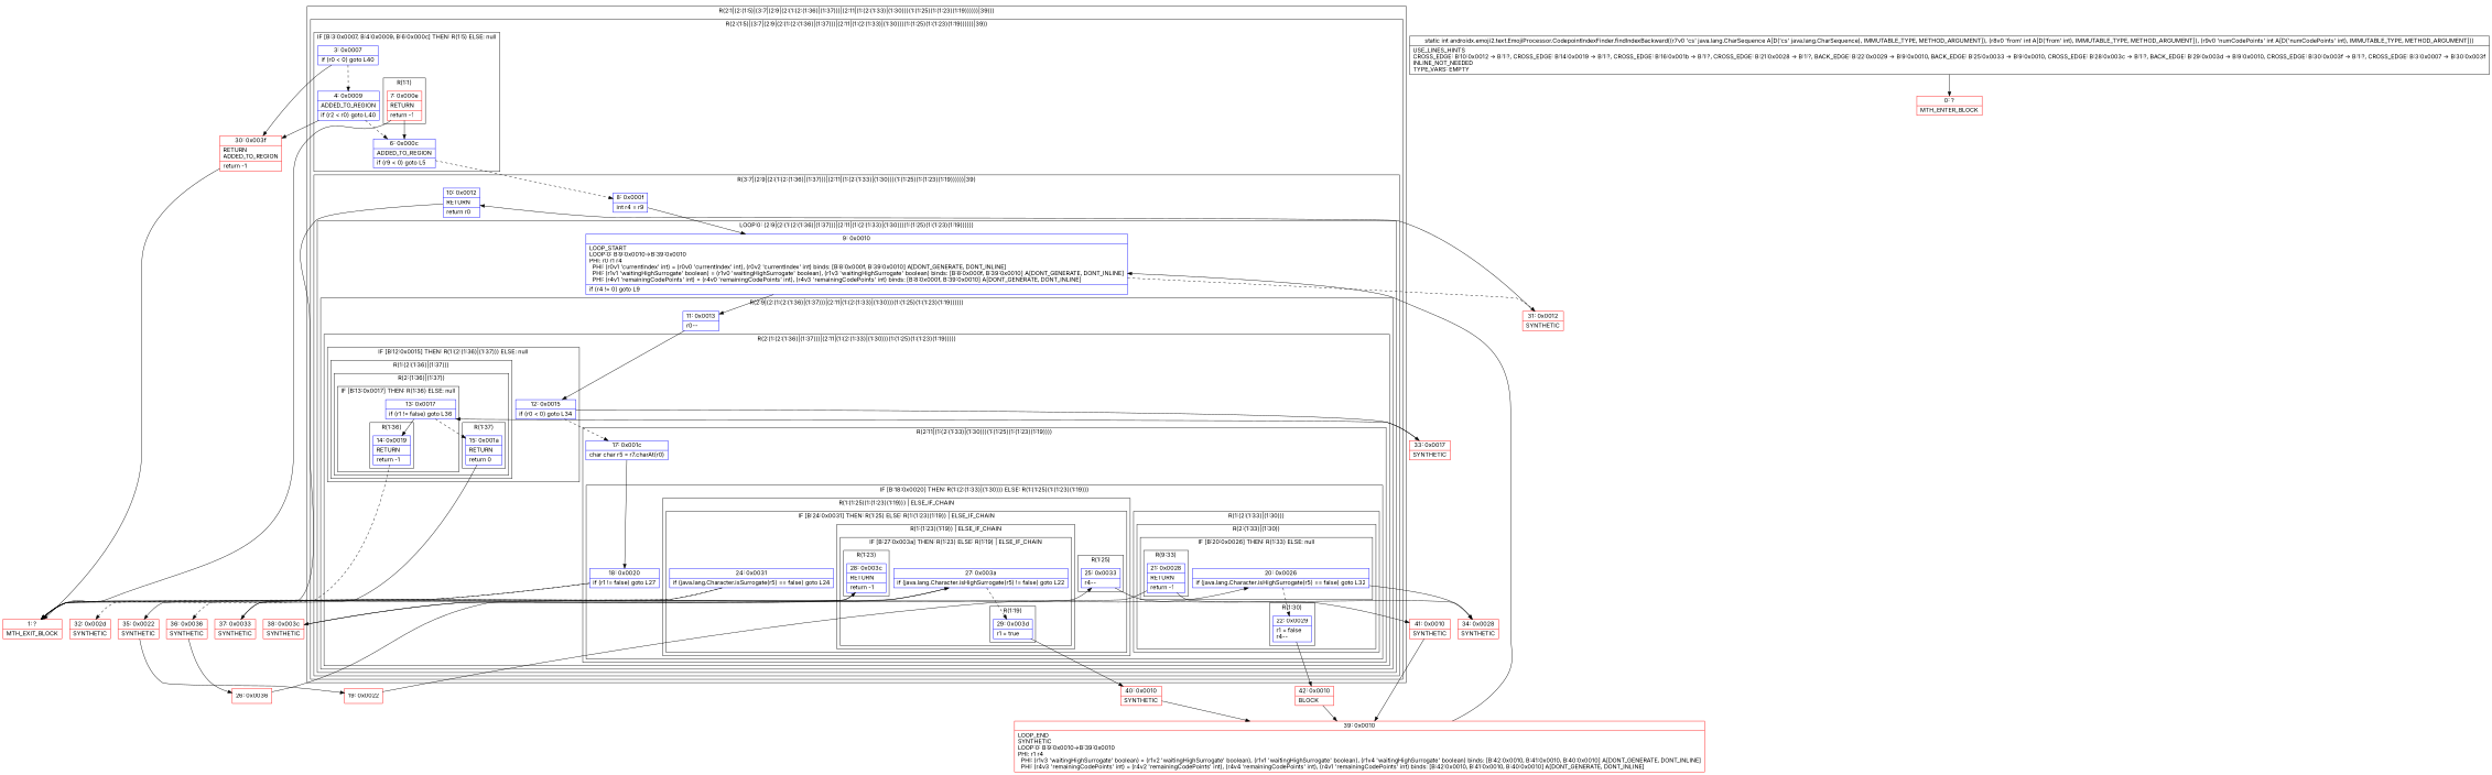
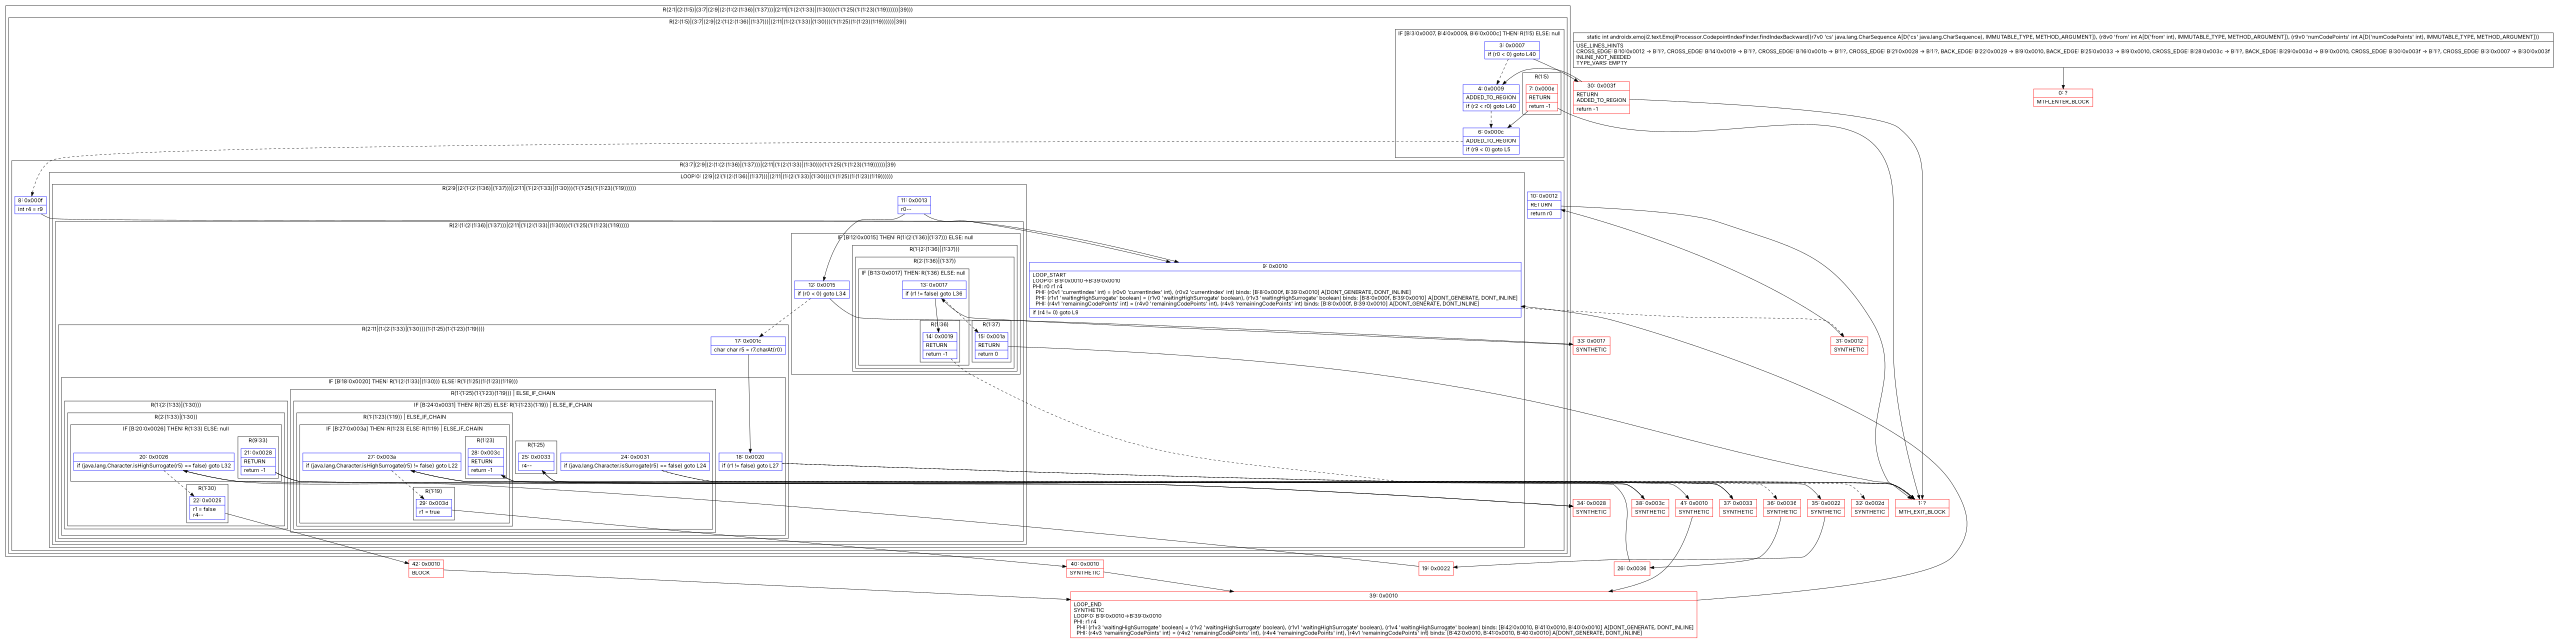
  digraph {
    fontname=Inter
    node [color=blue fontname=Inter shape=record]
    edge [fontname=Inter]
    n1 [color=red label="{7\:\ 0x000e|RETURN\l|return \-1\l}"]
    n2 [label="{3\:\ 0x0007|if (r0 \< 0) goto L40\l}"]
    n3 [label="{4\:\ 0x0009|ADDED_TO_REGION\l|if (r2 \< r0) goto L40\l}"]
    n4 [label="{6\:\ 0x000c|ADDED_TO_REGION\l|if (r9 \< 0) goto L5\l}"]
    n5 [label="{14\:\ 0x0019|RETURN\l|return \-1\l}"]
    n6 [label="{13\:\ 0x0017|if (r1 != false) goto L36\l}"]
    n7 [label="{15\:\ 0x001a|RETURN\l|return 0\l}"]
    n8 [label="{12\:\ 0x0015|if (r0 \< 0) goto L34\l}"]
    n9 [label="{21\:\ 0x0028|RETURN\l|return \-1\l}"]
    n10 [label="{20\:\ 0x0026|if (java.lang.Character.isHighSurrogate(r5) == false) goto L32\l}"]
    n11 [label="{22\:\ 0x0029|r1 = false\lr4\-\-\l}"]
    n12 [label="{25\:\ 0x0033|r4\-\-\l}"]
    n13 [label="{28\:\ 0x003c|RETURN\l|return \-1\l}"]
    n14 [label="{29\:\ 0x003d|r1 = true\l}"]
    n15 [label="{27\:\ 0x003a|if (java.lang.Character.isHighSurrogate(r5) != false) goto L22\l}"]
    n16 [label="{24\:\ 0x0031|if (java.lang.Character.isSurrogate(r5) == false) goto L24\l}"]
    n17 [label="{18\:\ 0x0020|if (r1 != false) goto L27\l}"]
    n18 [label="{17\:\ 0x001c|char char r5 = r7.charAt(r0)\l}"]
    n19 [label="{11\:\ 0x0013|r0\-\-\l}"]
    n20 [label="{9\:\ 0x0010|LOOP_START\lLOOP:0: B:9:0x0010\-\>B:39:0x0010\lPHI: r0 r1 r4 \l  PHI: (r0v1 'currentIndex' int) = (r0v0 'currentIndex' int), (r0v2 'currentIndex' int) binds: [B:8:0x000f, B:39:0x0010] A[DONT_GENERATE, DONT_INLINE]\l  PHI: (r1v1 'waitingHighSurrogate' boolean) = (r1v0 'waitingHighSurrogate' boolean), (r1v3 'waitingHighSurrogate' boolean) binds: [B:8:0x000f, B:39:0x0010] A[DONT_GENERATE, DONT_INLINE]\l  PHI: (r4v1 'remainingCodePoints' int) = (r4v0 'remainingCodePoints' int), (r4v3 'remainingCodePoints' int) binds: [B:8:0x000f, B:39:0x0010] A[DONT_GENERATE, DONT_INLINE]\l|if (r4 != 0) goto L9\l}"]
    n21 [label="{8\:\ 0x000f|int r4 = r9\l}"]
    n22 [label="{10\:\ 0x0012|RETURN\l|return r0\l}"]
    n23 [color=red label="{1\:\ ?|MTH_EXIT_BLOCK\l}"]
    n24 [color=red label="{30\:\ 0x003f|RETURN\lADDED_TO_REGION\l|return \-1\l}"]
    n25 [color=red label="{33\:\ 0x0017|SYNTHETIC\l}"]
    n26 [color=red label="{34\:\ 0x0028|SYNTHETIC\l}"]
    n27 [color=red label="{42\:\ 0x0010|BLOCK\l}"]
    n28 [color=red label="{41\:\ 0x0010|SYNTHETIC\l}"]
    n29 [color=red label="{40\:\ 0x0010|SYNTHETIC\l}"]
    n30 [color=red label="{38\:\ 0x003c|SYNTHETIC\l}"]
    n31 [color=red label="{36\:\ 0x0036|SYNTHETIC\l}"]
    n32 [color=red label="{37\:\ 0x0033|SYNTHETIC\l}"]
    n33 [color=red label="{32\:\ 0x002d|SYNTHETIC\l}"]
    n34 [color=red label="{35\:\ 0x0022|SYNTHETIC\l}"]
    n35 [color=red label="{31\:\ 0x0012|SYNTHETIC\l}"]
    n36 [color=red label="{19\:\ 0x0022}"]
    n37 [color=red label="{39\:\ 0x0010|LOOP_END\lSYNTHETIC\lLOOP:0: B:9:0x0010\-\>B:39:0x0010\lPHI: r1 r4 \l  PHI: (r1v3 'waitingHighSurrogate' boolean) = (r1v2 'waitingHighSurrogate' boolean), (r1v1 'waitingHighSurrogate' boolean), (r1v4 'waitingHighSurrogate' boolean) binds: [B:42:0x0010, B:41:0x0010, B:40:0x0010] A[DONT_GENERATE, DONT_INLINE]\l  PHI: (r4v3 'remainingCodePoints' int) = (r4v2 'remainingCodePoints' int), (r4v4 'remainingCodePoints' int), (r4v1 'remainingCodePoints' int) binds: [B:42:0x0010, B:41:0x0010, B:40:0x0010] A[DONT_GENERATE, DONT_INLINE]\l}"]
    n38 [color=red label="{26\:\ 0x0036}"]
    n39 [color=red label="{0\:\ ?|MTH_ENTER_BLOCK\l}"]
    n40 [label="{static int androidx.emoji2.text.EmojiProcessor.CodepointIndexFinder.findIndexBackward((r7v0 'cs' java.lang.CharSequence A[D('cs' java.lang.CharSequence), IMMUTABLE_TYPE, METHOD_ARGUMENT]), (r8v0 'from' int A[D('from' int), IMMUTABLE_TYPE, METHOD_ARGUMENT]), (r9v0 'numCodePoints' int A[D('numCodePoints' int), IMMUTABLE_TYPE, METHOD_ARGUMENT]))  | USE_LINES_HINTS\lCROSS_EDGE: B:10:0x0012 \-\> B:1:?, CROSS_EDGE: B:14:0x0019 \-\> B:1:?, CROSS_EDGE: B:16:0x001b \-\> B:1:?, CROSS_EDGE: B:21:0x0028 \-\> B:1:?, BACK_EDGE: B:22:0x0029 \-\> B:9:0x0010, BACK_EDGE: B:25:0x0033 \-\> B:9:0x0010, CROSS_EDGE: B:28:0x003c \-\> B:1:?, BACK_EDGE: B:29:0x003d \-\> B:9:0x0010, CROSS_EDGE: B:30:0x003f \-\> B:1:?, CROSS_EDGE: B:3:0x0007 \-\> B:30:0x003f\lINLINE_NOT_NEEDED\lTYPE_VARS: EMPTY\l}" color=""]
    subgraph cluster_1 {
      label="R(2:1|(2:(1:5)|(3:7|(2:9|(2:(1:(2:(1:36)|(1:37)))|(2:11|(1:(2:(1:33)|(1:30)))(1:(1:25)(1:(1:23)(1:19))))))|39)))"
      subgraph cluster_2 {
        label="R(2:(1:5)|(3:7|(2:9|(2:(1:(2:(1:36)|(1:37)))|(2:11|(1:(2:(1:33)|(1:30)))(1:(1:25)(1:(1:23)(1:19))))))|39))"
        subgraph cluster_3 {
          label="IF [B:3:0x0007, B:4:0x0009, B:6:0x000c] THEN: R(1:5) ELSE: null"
          n2
          n3
          n4
          subgraph cluster_4 {
-           label="R(1:1)"
+           label="R(1:5)"
            n1
          }
        }
        subgraph cluster_5 {
          label="R(3:7|(2:9|(2:(1:(2:(1:36)|(1:37)))|(2:11|(1:(2:(1:33)|(1:30)))(1:(1:25)(1:(1:23)(1:19))))))|39)"
          n21
          n22
          subgraph cluster_6 {
            label="LOOP:0: (2:9|(2:(1:(2:(1:36)|(1:37)))|(2:11|(1:(2:(1:33)|(1:30)))(1:(1:25)(1:(1:23)(1:19))))))"
            n20
            subgraph cluster_7 {
              label="R(2:9|(2:(1:(2:(1:36)|(1:37)))|(2:11|(1:(2:(1:33)|(1:30)))(1:(1:25)(1:(1:23)(1:19))))))"
              n19
              subgraph cluster_8 {
                label="R(2:(1:(2:(1:36)|(1:37)))|(2:11|(1:(2:(1:33)|(1:30)))(1:(1:25)(1:(1:23)(1:19)))))"
                subgraph cluster_9 {
                  label="IF [B:12:0x0015] THEN: R(1:(2:(1:36)|(1:37))) ELSE: null"
                  n8
                  subgraph cluster_10 {
                    label="R(1:(2:(1:36)|(1:37)))"
                    subgraph cluster_11 {
                      label="R(2:(1:36)|(1:37))"
                      subgraph cluster_12 {
                        label="IF [B:13:0x0017] THEN: R(1:36) ELSE: null"
                        n6
                        subgraph cluster_13 {
                          label="R(1:36)"
                          n5
                        }
                      }
                      subgraph cluster_14 {
                        label="R(1:37)"
                        n7
                      }
                    }
                  }
                }
                subgraph cluster_15 {
                  label="R(2:11|(1:(2:(1:33)|(1:30)))(1:(1:25)(1:(1:23)(1:19))))"
                  n18
                  subgraph cluster_16 {
                    label="IF [B:18:0x0020] THEN: R(1:(2:(1:33)|(1:30))) ELSE: R(1:(1:25)(1:(1:23)(1:19)))"
                    n17
                    subgraph cluster_17 {
                      label="R(1:(2:(1:33)|(1:30)))"
                      subgraph cluster_18 {
                        label="R(2:(1:33)|(1:30))"
                        subgraph cluster_19 {
                          label="IF [B:20:0x0026] THEN: R(1:33) ELSE: null"
                          n10
                          subgraph cluster_20 {
                            label="R(9:33)"
                            n9
                          }
                        }
                        subgraph cluster_21 {
                          label="R(1:30)"
                          n11
                        }
                      }
                    }
                    subgraph cluster_22 {
                      label="R(1:(1:25)(1:(1:23)(1:19))) | ELSE_IF_CHAIN\l"
                      subgraph cluster_23 {
                        label="IF [B:24:0x0031] THEN: R(1:25) ELSE: R(1:(1:23)(1:19)) | ELSE_IF_CHAIN\l"
                        n16
                        subgraph cluster_24 {
                          label="R(1:25)"
                          n12
                        }
                        subgraph cluster_25 {
                          label="R(1:(1:23)(1:19)) | ELSE_IF_CHAIN\l"
                          subgraph cluster_26 {
                            label="IF [B:27:0x003a] THEN: R(1:23) ELSE: R(1:19) | ELSE_IF_CHAIN\l"
                            n15
                            subgraph cluster_27 {
                              label="R(1:23)"
                              n13
                            }
                            subgraph cluster_28 {
                              label="R(1:19)"
                              n14
                            }
                          }
                        }
                      }
                    }
                  }
                }
              }
            }
          }
        }
      }
    }
    n1 -> n4
    n1 -> n23
    n2 -> n3 [style=dashed]
    n2 -> n24
    n3 -> n4 [style=dashed]
-   n3 -> n24
+   n24 -> n3
    n4 -> n21 [style=dashed]
    n5 -> n23 [style=dashed]
    n6 -> n5
    n6 -> n7 [style=dashed]
    n7 -> n23
    n8 -> n18 [style=dashed]
    n8 -> n25
    n9 -> n23
    n9 -> n26
    n10 -> n11 [style=dashed]
    n10 -> n26
    n11 -> n27
    n12 -> n28
    n13 -> n23
    n14 -> n29
    n15 -> n14 [style=dashed]
    n15 -> n30
    n16 -> n31 [style=dashed]
    n16 -> n32
    n17 -> n33 [style=dashed]
    n17 -> n34
    n18 -> n17
    n19 -> n8
-   n20 -> n19
+   n19 -> n20
    n20 -> n35 [style=dashed]
    n21 -> n20
    n22 -> n23
    n24 -> n23
    n25 -> n6
    n27 -> n37
    n28 -> n37
    n29 -> n37
    n30 -> n13
    n31 -> n38
    n32 -> n12
    n34 -> n36
    n35 -> n22
    n36 -> n10
    n37 -> n20
    n38 -> n15
    n40 -> n39
  }
